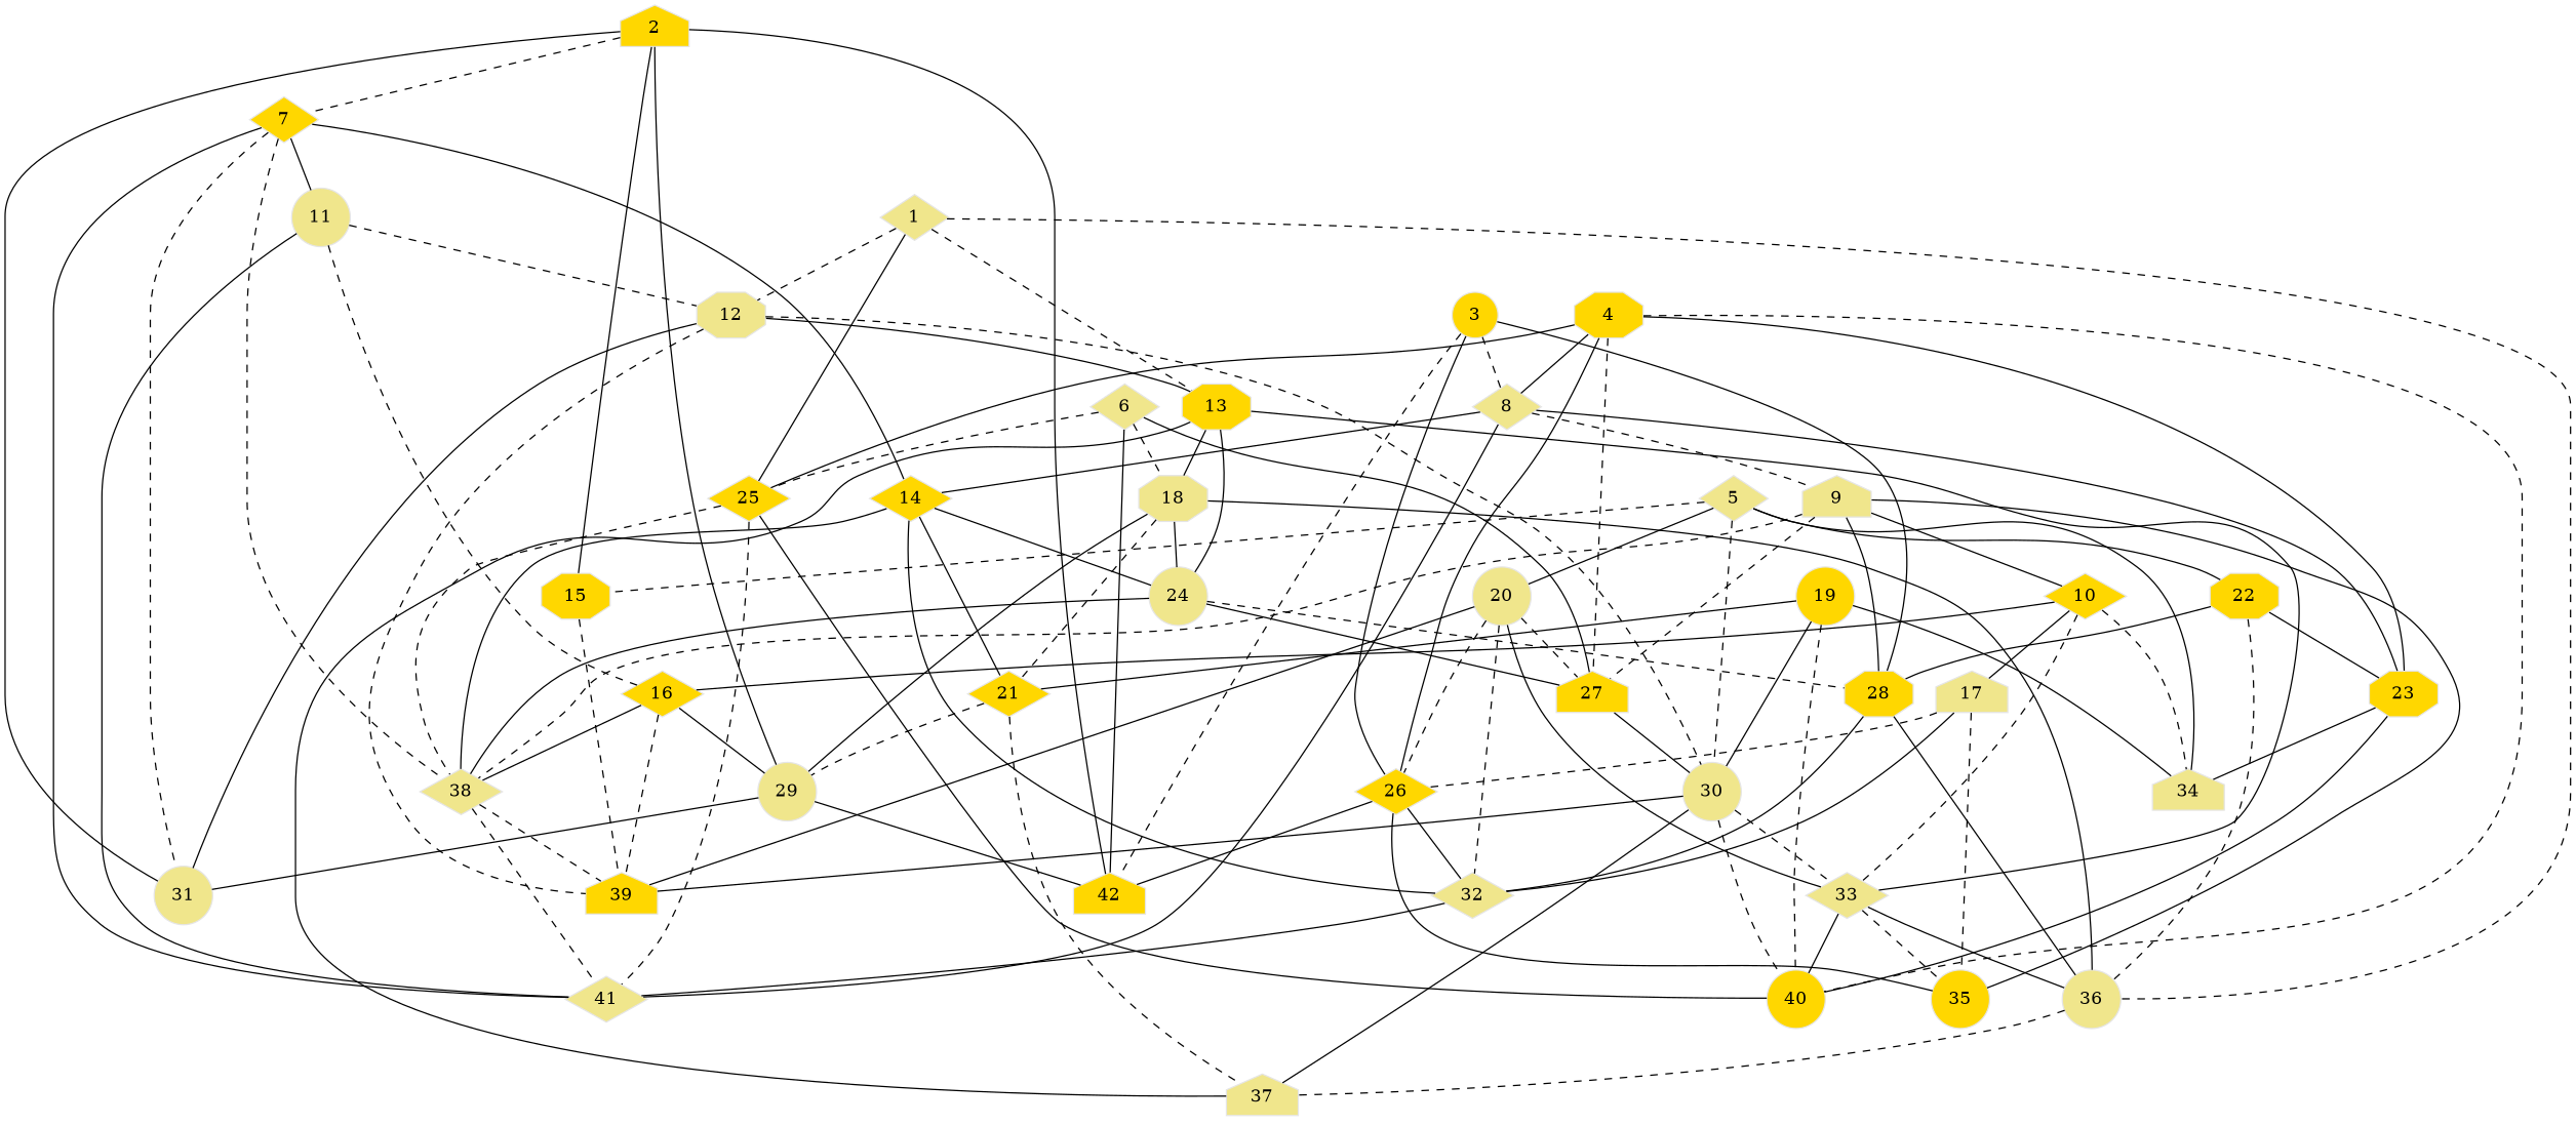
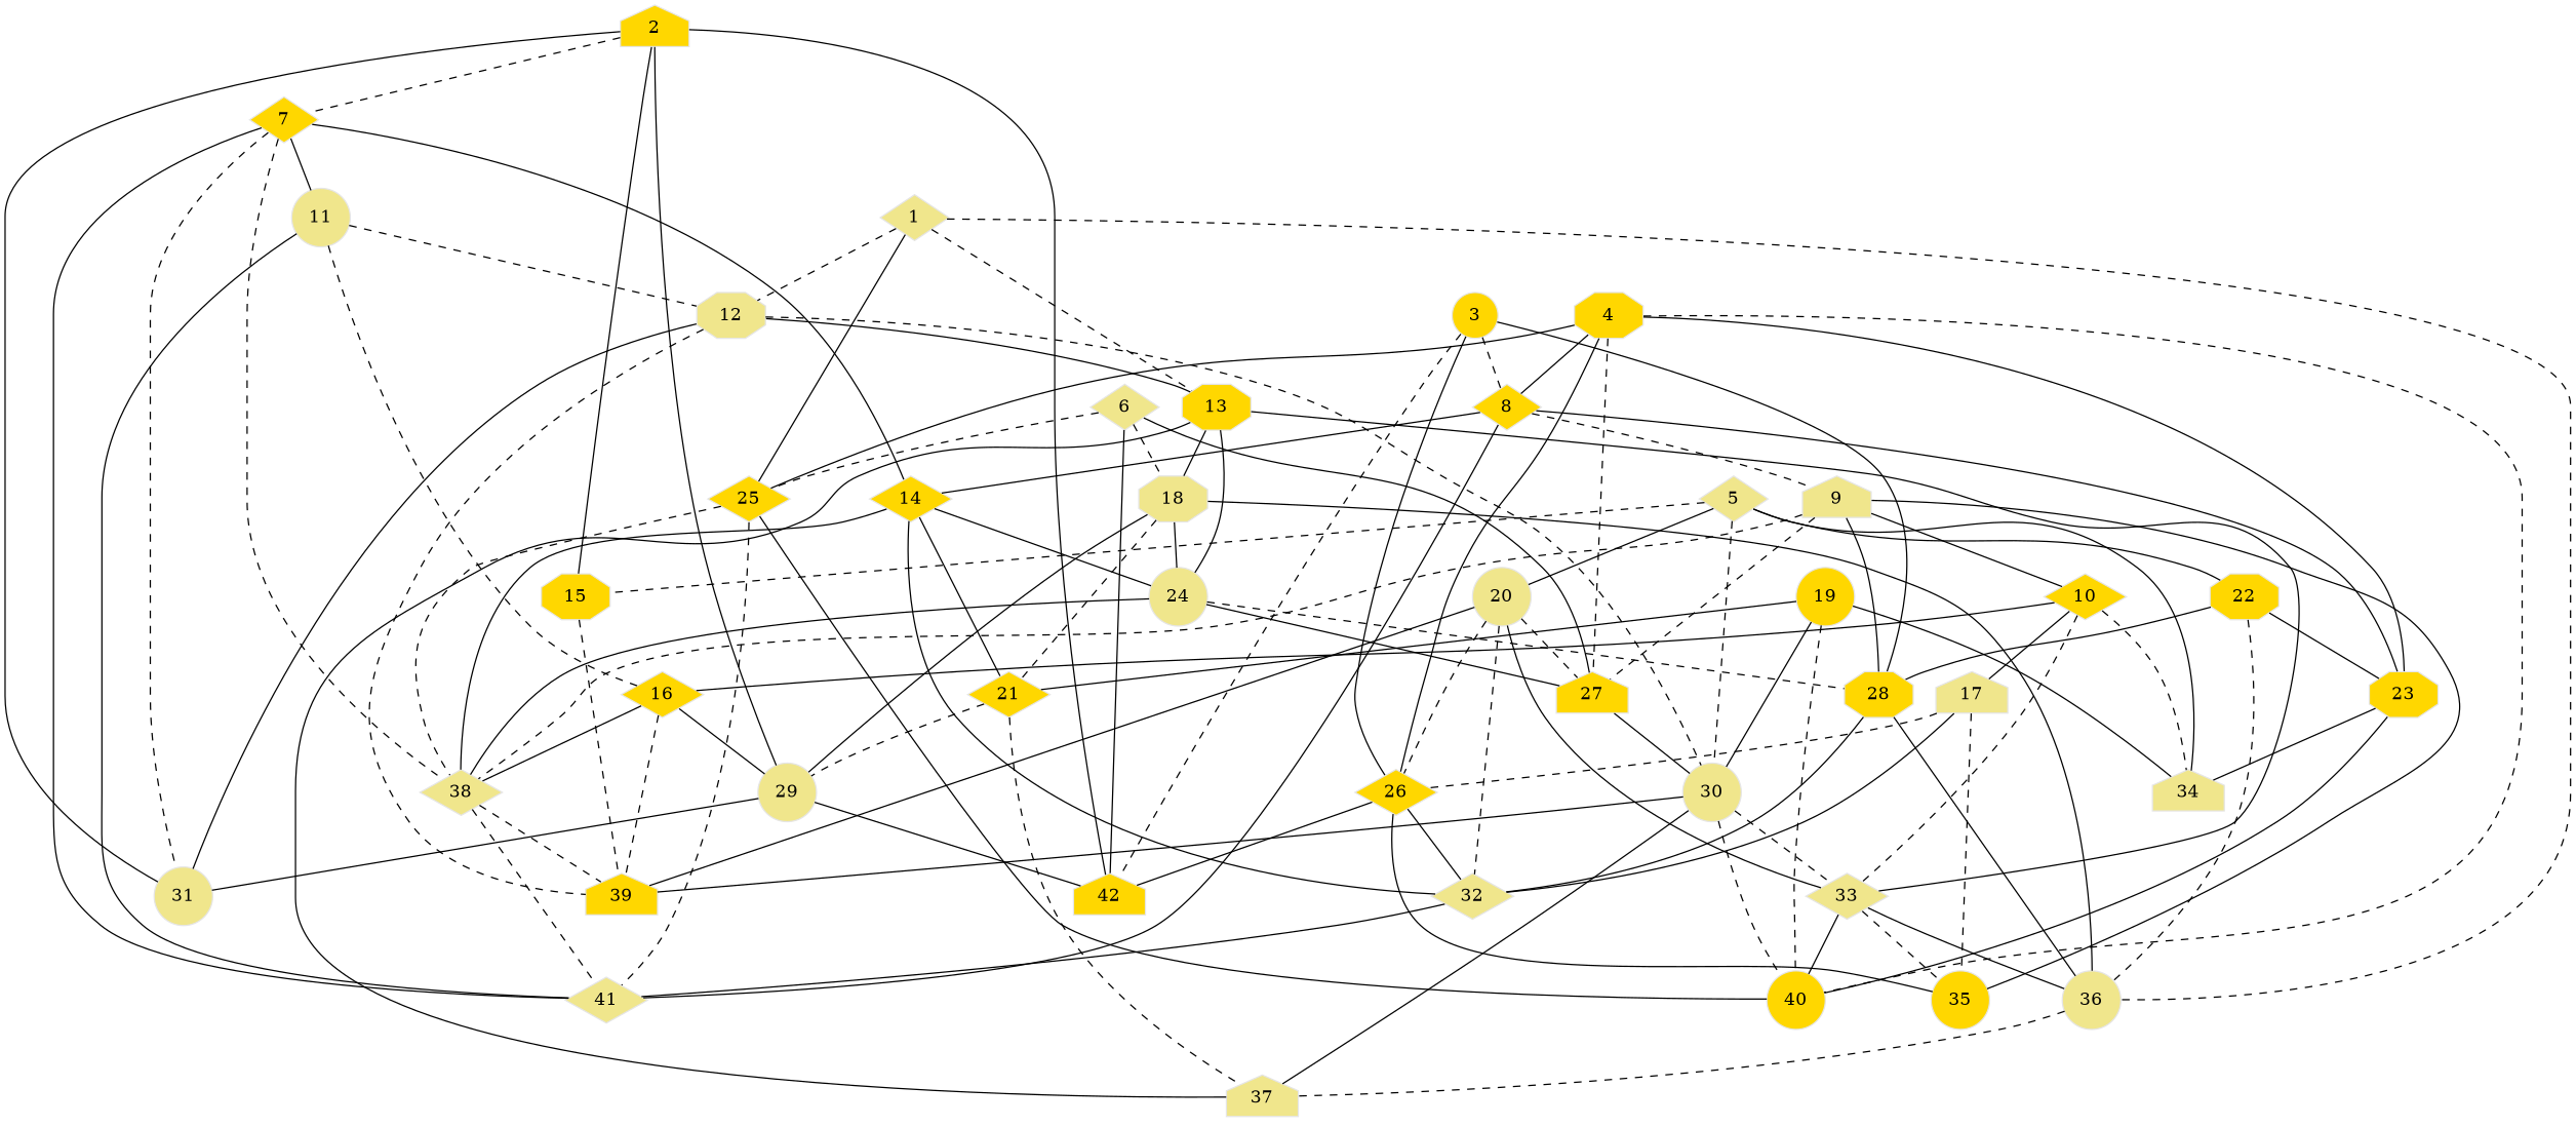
  graph {
    fontname="DejaVu Serif"
    node [color=gray90 fillcolor=khaki fontname="DejaVu Serif" shape=diamond style=filled]
    edge [fontname="DejaVu Serif" style=solid weight=1.0]
    12 [shape=octagon]
    1
    13 [fillcolor=gold shape=octagon]
    25 [fillcolor=gold]
    36 [shape=circle]
    31 [shape=circle]
    30 [shape=circle]
    39 [fillcolor=gold shape=house]
    18 [shape=octagon]
    33
    24 [shape=circle]
    37 [shape=house]
    40 [fillcolor=gold shape=circle]
    38
    41
    2 [fillcolor=gold shape=house]
    7 [fillcolor=gold]
    15 [fillcolor=gold shape=octagon]
    29 [shape=circle]
    42 [fillcolor=gold shape=house]
    11 [shape=circle]
    14 [fillcolor=gold]
    3 [fillcolor=gold shape=circle]
-   8
+   8 [fillcolor=gold]
    26 [fillcolor=gold]
    28 [fillcolor=gold shape=octagon]
    23 [fillcolor=gold shape=octagon]
    9 [shape=house]
    35 [fillcolor=gold shape=circle]
    32
    4 [fillcolor=gold shape=octagon]
    27 [fillcolor=gold shape=house]
    34 [shape=house]
    5
    20 [shape=circle]
    22 [fillcolor=gold shape=octagon]
    6
    21 [fillcolor=gold]
    16 [fillcolor=gold]
    10 [fillcolor=gold]
    17 [shape=house]
    19 [fillcolor=gold shape=circle]
    12 -- 13
    12 -- 31
    12 -- 30 [style=dashed]
    12 -- 39 [style=dashed]
    1 -- 12 [style=dashed]
    1 -- 13 [style=dashed]
    1 -- 25
    1 -- 36 [style=dashed]
    13 -- 18
    13 -- 33
    13 -- 24
    13 -- 37
    25 -- 40
    25 -- 38 [style=dashed]
    25 -- 41 [style=dashed]
    36 -- 37 [style=dashed]
    30 -- 39
    30 -- 33 [style=dashed]
    30 -- 37
    30 -- 40 [style=dashed]
    18 -- 36
    18 -- 24
    18 -- 29
    18 -- 21 [style=dashed]
    33 -- 36
    33 -- 40
    33 -- 35 [style=dashed weight=2.0]
    24 -- 38
    24 -- 28 [style=dashed]
    24 -- 27
    38 -- 39 [style=dashed]
    38 -- 41 [style=dashed]
    2 -- 31
    2 -- 7 [style=dashed]
    2 -- 15
    2 -- 29
    2 -- 42 [weight=2.0]
    7 -- 31 [style=dashed]
    7 -- 38 [style=dashed]
    7 -- 41
    7 -- 11
    7 -- 14
    15 -- 39 [style=dashed]
    29 -- 31
    29 -- 42
    11 -- 12 [style=dashed]
    11 -- 41
    11 -- 16 [style=dashed]
    14 -- 24
    14 -- 38
    14 -- 32
    14 -- 21
    3 -- 42 [style=dashed]
    3 -- 8 [style=dashed]
    3 -- 26
    3 -- 28
    8 -- 41
    8 -- 14
    8 -- 23
    8 -- 9 [style=dashed]
    26 -- 42
    26 -- 35
    26 -- 32 [weight=2.0]
    28 -- 36
    28 -- 32
    23 -- 40
    23 -- 34
    9 -- 38 [style=dashed]
    9 -- 28
    9 -- 35
    9 -- 27 [style=dashed]
    9 -- 10
    32 -- 41
    4 -- 25
    4 -- 40 [style=dashed]
    4 -- 8
    4 -- 26
    4 -- 23
    4 -- 27 [style=dashed]
    27 -- 30
    5 -- 30 [style=dashed weight=2.0]
    5 -- 15 [style=dashed]
    5 -- 34
    5 -- 20
    5 -- 22
    20 -- 39
    20 -- 33
    20 -- 26 [style=dashed]
    20 -- 32 [style=dashed]
    20 -- 27 [style=dashed]
    22 -- 36 [style=dashed]
    22 -- 28
    22 -- 23
    6 -- 25 [style=dashed]
    6 -- 18 [style=dashed]
    6 -- 42
    6 -- 27
    21 -- 37 [style=dashed]
    21 -- 29 [style=dashed]
    16 -- 39 [style=dashed]
    16 -- 38
    16 -- 29
    10 -- 33 [style=dashed]
    10 -- 34 [style=dashed]
    10 -- 16 [weight=2.0]
    10 -- 17
    17 -- 26 [style=dashed]
    17 -- 35 [style=dashed weight=2.0]
    17 -- 32 [weight=2.0]
    19 -- 30 [weight=2.0]
    19 -- 40 [style=dashed]
    19 -- 34
    19 -- 21 [weight=2.0]
  }
